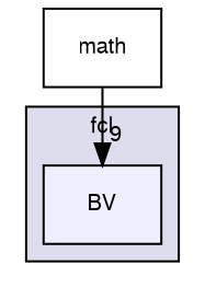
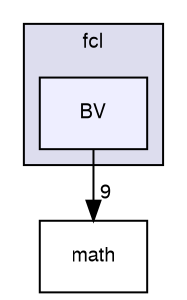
  digraph {
    compound=true
    node [fontname=FreeSans fontsize=10 shape=box]
    n1 [fillcolor="#eeeeff" label=BV pencolor=black style=filled]
    n2 [label=math]
    subgraph cluster_1 {
      bgcolor="#ddddee"
      fontname=FreeSans
      fontsize=10
      label=fcl
      pencolor=black
      n1
    }
-   n2 -> n1 [headlabel=9 labeldistance=1.5 labelfontname=FreeSans labelfontsize=10]
+   n1 -> n2 [headlabel=9 labeldistance=1.5 labelfontname=FreeSans labelfontsize=10]
  }
